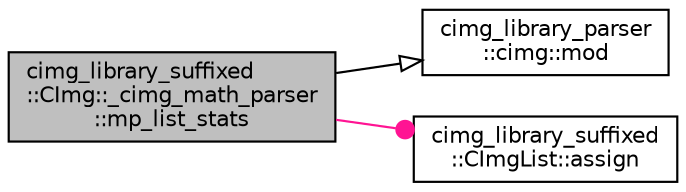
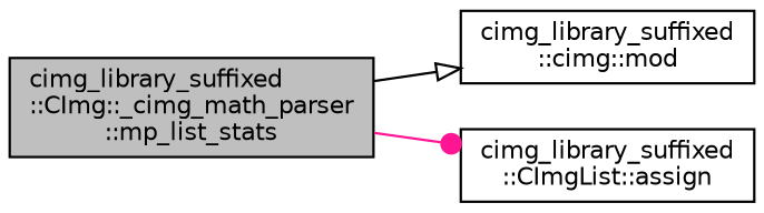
  digraph {
    rankdir=LR
    node [color=black fillcolor=white fontname=Helvetica fontsize=10 shape=record style=filled]
    edge [fontname=Helvetica fontsize=10 labelfontname=Helvetica labelfontsize=10 style=solid]
    n1 [fillcolor=grey75 fontcolor=black height=0.2 label="cimg_library_suffixed\l::CImg::_cimg_math_parser\l::mp_list_stats" width=0.4]
-   n2 [height=0.2 label="cimg_library_parser\l::cimg::mod" width=0.4]
+   n2 [height=0.2 label="cimg_library_suffixed\l::cimg::mod" width=0.4]
    n3 [height=0.2 label="cimg_library_suffixed\l::CImgList::assign" width=0.4]
    n1 -> n2 [color=black arrowhead=onormal]
    n1 -> n3 [color=deeppink arrowhead=dot]
  }
